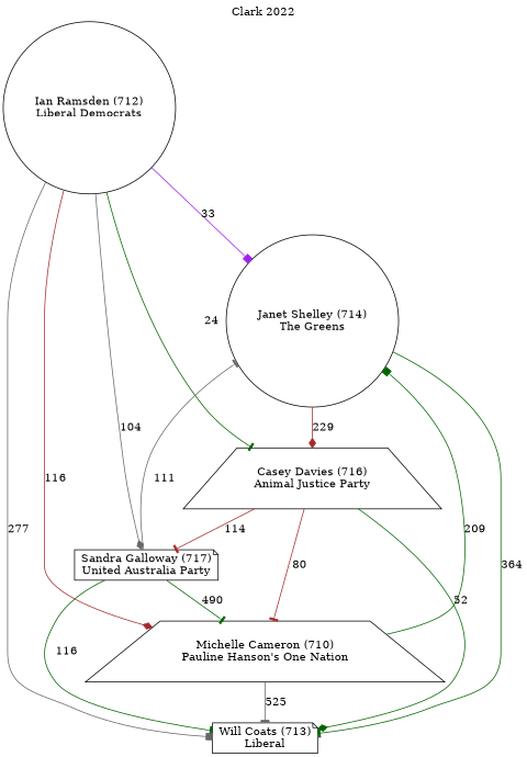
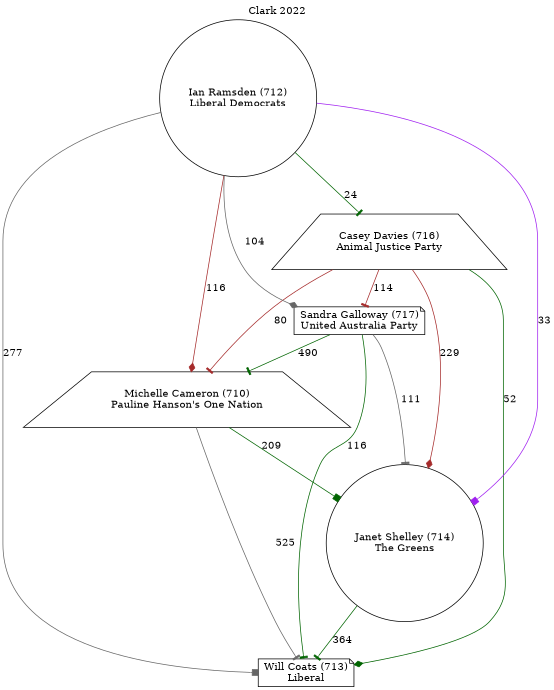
  digraph {
    label="Clark 2022"
    labelloc=t
    mclimit=10
    node [shape=note]
    edge [arrowhead=tee color=darkgreen]
    n1 [label="Will Coats (713)\nLiberal"]
    n2 [label="Janet Shelley (714)\nThe Greens" shape=circle]
    n3 [label="Michelle Cameron (710)\nPauline Hanson's One Nation" shape=trapezium]
    n4 [label="Sandra Galloway (717)\nUnited Australia Party"]
    n5 [label="Casey Davies (716)\nAnimal Justice Party" shape=trapezium]
    n6 [label="Ian Ramsden (712)\nLiberal Democrats" shape=circle]
    n2 -> n1 [label=364]
    n3 -> n1 [color=gray40 label=525]
    n3 -> n2 [arrowhead=box label=209]
    n4 -> n1 [label=116]
    n4 -> n2 [color=gray40 label=111]
    n4 -> n3 [label=490]
    n5 -> n1 [arrowhead=diamond label=52]
-   n2 -> n5 [arrowhead=diamond color=brown label=229]
+   n5 -> n2 [arrowhead=diamond color=brown label=229]
    n5 -> n3 [color=brown label=80]
    n5 -> n4 [color=brown label=114]
    n6 -> n1 [arrowhead=box color=gray40 label=277]
    n6 -> n2 [arrowhead=box color=purple label=33]
    n6 -> n3 [arrowhead=diamond color=brown label=116]
    n6 -> n4 [arrowhead=diamond color=gray40 label=104]
    n6 -> n5 [label=24]
  }
